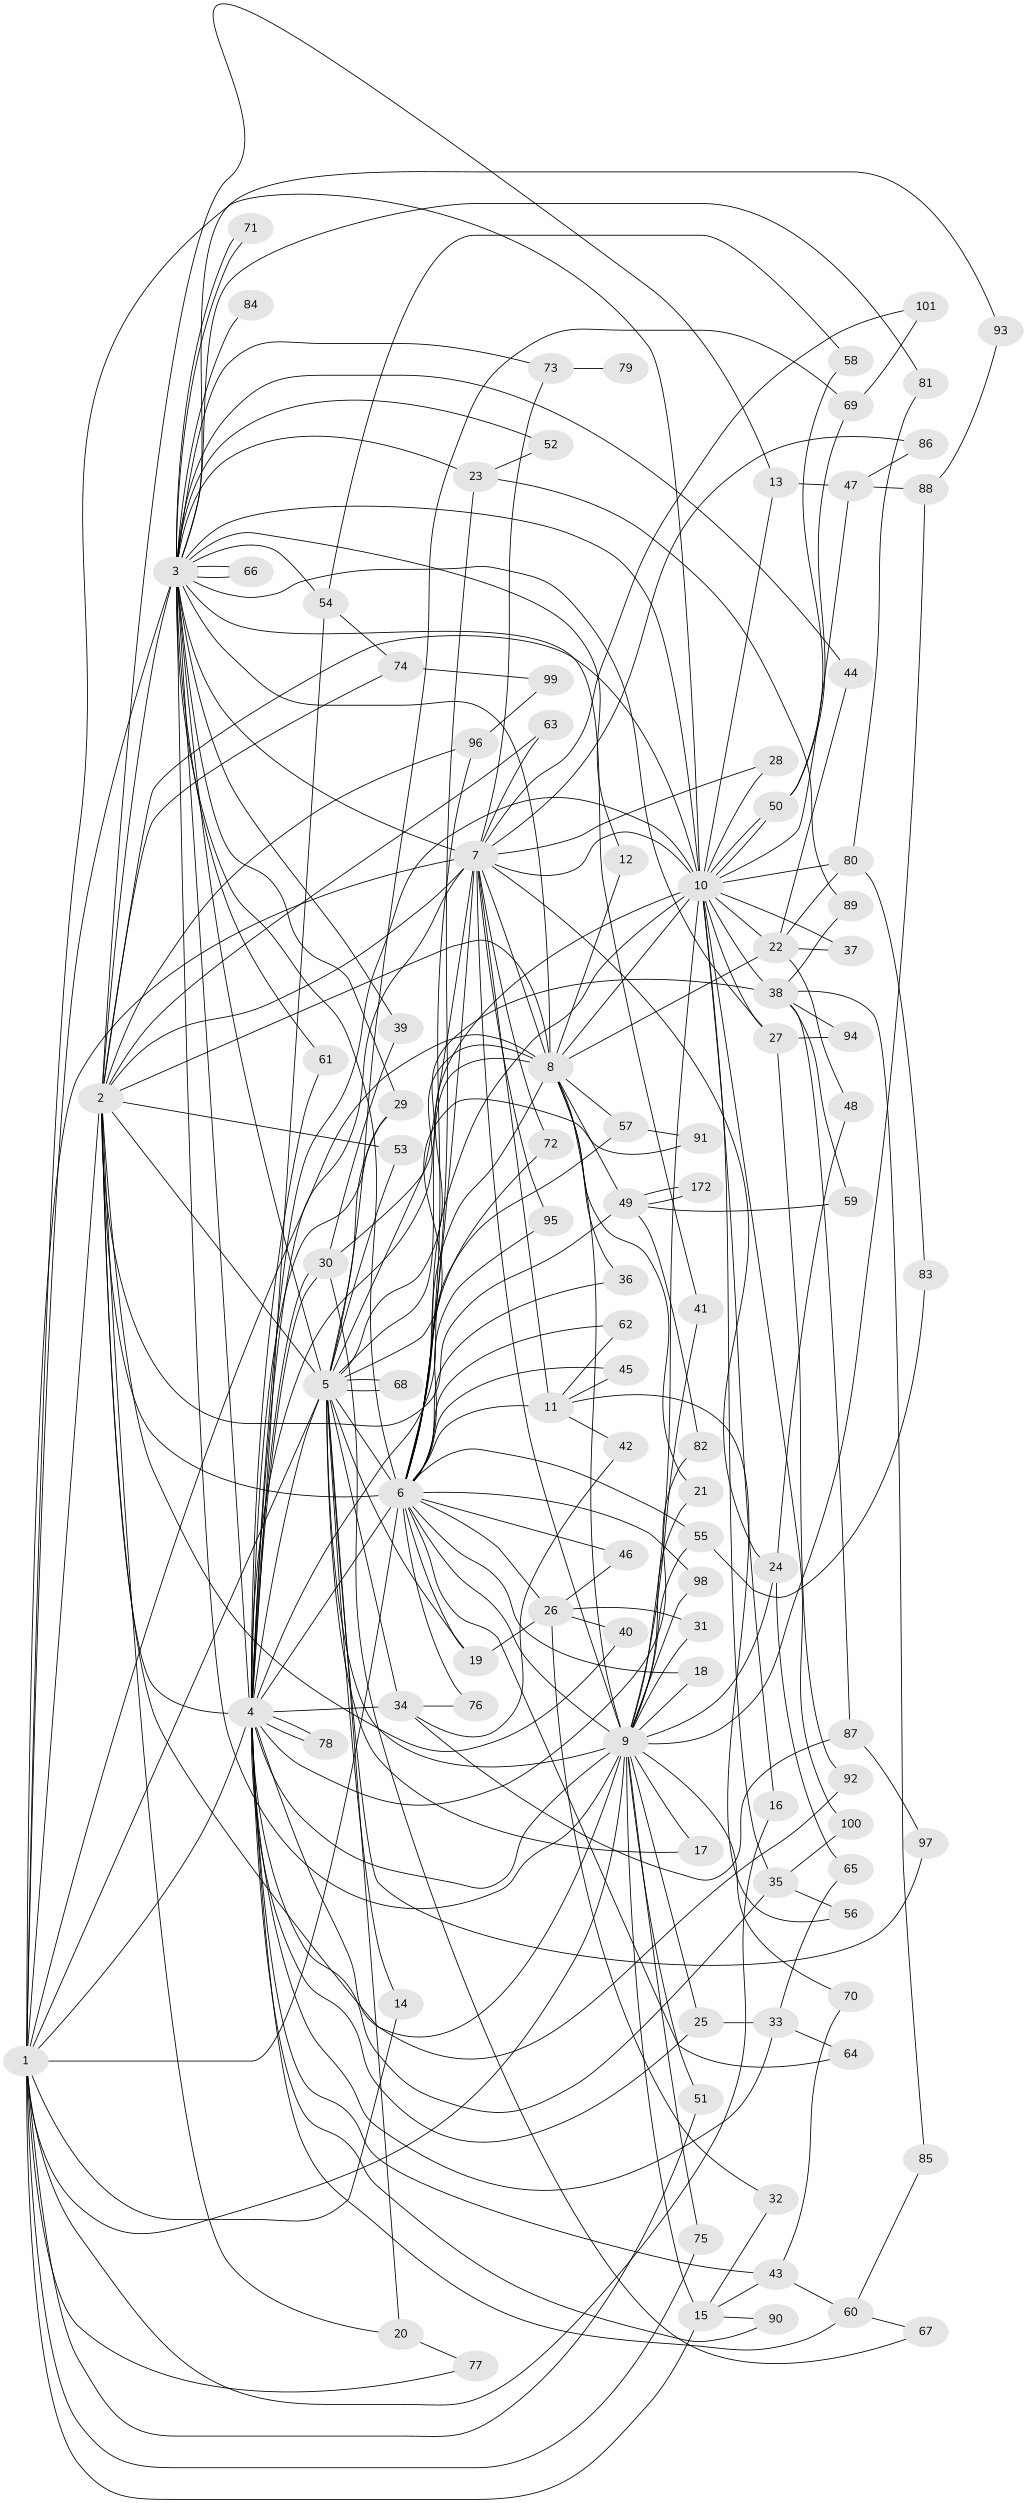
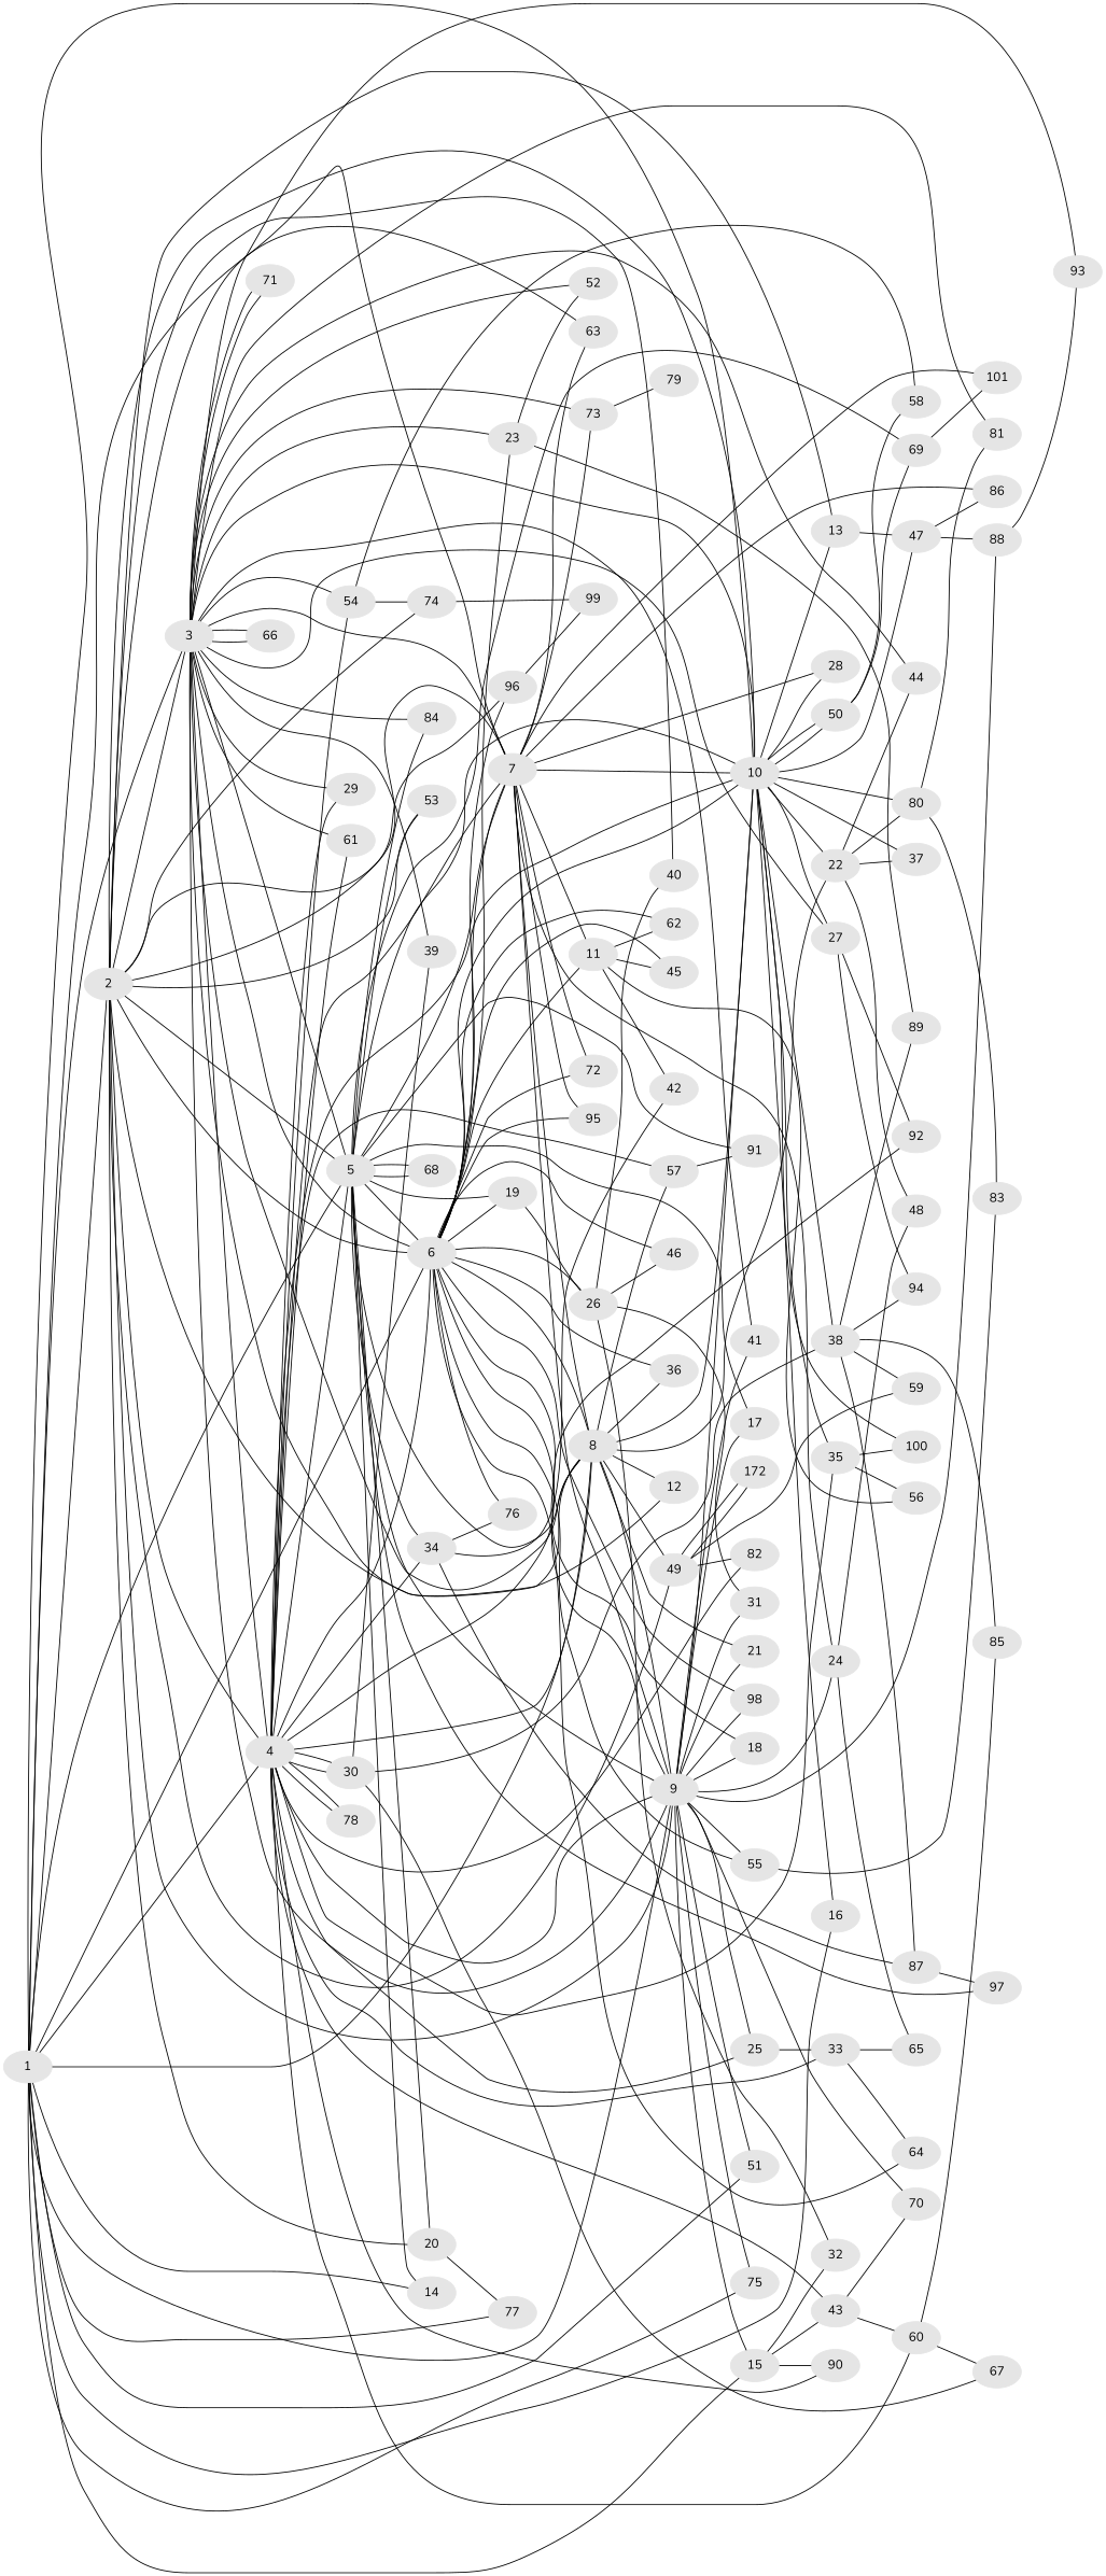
  graph {
    fontname=Nunito
    rankdir=LR
    node [color=gray90 fontname=Nunito style=filled]
    edge [fontname=Nunito]
    1
    2
    3
    4
    5
    6
    7
    8
    9
    10
    14
    15
    16
    51
    75
    77
    13
    20
    40
    49
    53
    63
    74
    96
    12
    23
    27
    29
    39
    41
    44
    52
    54
    61
    66
    71
    73
    81
    84
    93
    25
    30
    33
    34
    35
    43
    57
    60
    78
    82
    90
    92
    17
    19
    68
    69
    91
    97
    11
    18
    26
    36
    45
    46
    55
    62
    64
    72
    76
    95
    98
    24
    28
    86
    101
    21
    22
    31
    70
    88
    37
    38
    47
    50
    80
    100
    32
    59
    n89 [label=172]
    99
    89
    94
    58
    79
    67
    65
    42
    87
    56
    85
    83
    48
    1 -- 2
    1 -- 3
    1 -- 4
    1 -- 5
    1 -- 6
    1 -- 7
    1 -- 8
    1 -- 9
    1 -- 10
    1 -- 14
    1 -- 15
    1 -- 16
    1 -- 51
    1 -- 75
    1 -- 77
    2 -- 3
    2 -- 4
    2 -- 5
    2 -- 6
    2 -- 7
    2 -- 8
    2 -- 9
    2 -- 10
    2 -- 13
    2 -- 20
    2 -- 40
    2 -- 49
    2 -- 53
    2 -- 63
    2 -- 74
    2 -- 96
    3 -- 4
    3 -- 5
    3 -- 6
    3 -- 7
    3 -- 8
    3 -- 9
    3 -- 10
    3 -- 12
    3 -- 23
    3 -- 27
    3 -- 29
    3 -- 39
    3 -- 41
    3 -- 44
    3 -- 52
    3 -- 54
    3 -- 61
    3 -- 66
    3 -- 66
    3 -- 71
    3 -- 71
    3 -- 73
    3 -- 81
    3 -- 84
    3 -- 93
    4 -- 5
    4 -- 6
    4 -- 7
    4 -- 8
    4 -- 9
    4 -- 10
    4 -- 29
    4 -- 54
    4 -- 61
    4 -- 25
    4 -- 30
    4 -- 30
    4 -- 33
    4 -- 34
    4 -- 35
    4 -- 43
    4 -- 57
    4 -- 60
    4 -- 78
    4 -- 78
    4 -- 82
    4 -- 90
    4 -- 92
    5 -- 6
    5 -- 7
    5 -- 8
    5 -- 9
    5 -- 10
    5 -- 14
    5 -- 20
    5 -- 53
-   5 -- 29
+   5 -- 84
    5 -- 34
    5 -- 17
    5 -- 19
    5 -- 68
    5 -- 68
    5 -- 69
    5 -- 91
    5 -- 97
    6 -- 7
    6 -- 8
    6 -- 9
    6 -- 10
    6 -- 96
    6 -- 23
    6 -- 19
    6 -- 11
    6 -- 18
    6 -- 26
    6 -- 36
    6 -- 45
    6 -- 46
    6 -- 55
    6 -- 62
    6 -- 64
    6 -- 72
    6 -- 76
    6 -- 95
    6 -- 98
    7 -- 8
    7 -- 9
    7 -- 10
    7 -- 63
    7 -- 73
    7 -- 11
    7 -- 72
    7 -- 95
    7 -- 24
    7 -- 28
    7 -- 86
    7 -- 101
    8 -- 9
    8 -- 10
    8 -- 49
    8 -- 12
    8 -- 57
    8 -- 36
    8 -- 21
    8 -- 22
    9 -- 10
    9 -- 15
    9 -- 51
    9 -- 75
    9 -- 41
    9 -- 25
    9 -- 17
    9 -- 18
    9 -- 55
    9 -- 98
    9 -- 24
    9 -- 21
    9 -- 31
    9 -- 70
    9 -- 88
    10 -- 16
    10 -- 13
    10 -- 27
    10 -- 35
    10 -- 28
    10 -- 22
    10 -- 37
    10 -- 38
    10 -- 47
    10 -- 50
    10 -- 50
    10 -- 80
    10 -- 100
    15 -- 43
    15 -- 90
    15 -- 32
    13 -- 47
    20 -- 77
    49 -- 82
    49 -- 59
    49 -- n89
    49 -- n89
    74 -- 99
    96 -- 99
    23 -- 52
    23 -- 89
    27 -- 92
    27 -- 94
    54 -- 74
    54 -- 58
    73 -- 79
    25 -- 33
    30 -- 39
    30 -- 38
    30 -- 67
    33 -- 64
    33 -- 65
    34 -- 76
    34 -- 42
    34 -- 87
    35 -- 100
    35 -- 56
    43 -- 60
    43 -- 70
    57 -- 91
    60 -- 67
    60 -- 85
    19 -- 26
    69 -- 101
    11 -- 45
    11 -- 62
    11 -- 42
    11 -- 56
    26 -- 40
    26 -- 46
    26 -- 31
    26 -- 32
    55 -- 83
    24 -- 65
    24 -- 48
    22 -- 44
    22 -- 37
    22 -- 80
    22 -- 48
    88 -- 93
    38 -- 59
    38 -- 89
    38 -- 94
    38 -- 87
    38 -- 85
    47 -- 86
    47 -- 88
    50 -- 69
    50 -- 58
    80 -- 81
    80 -- 83
    87 -- 97
  }
